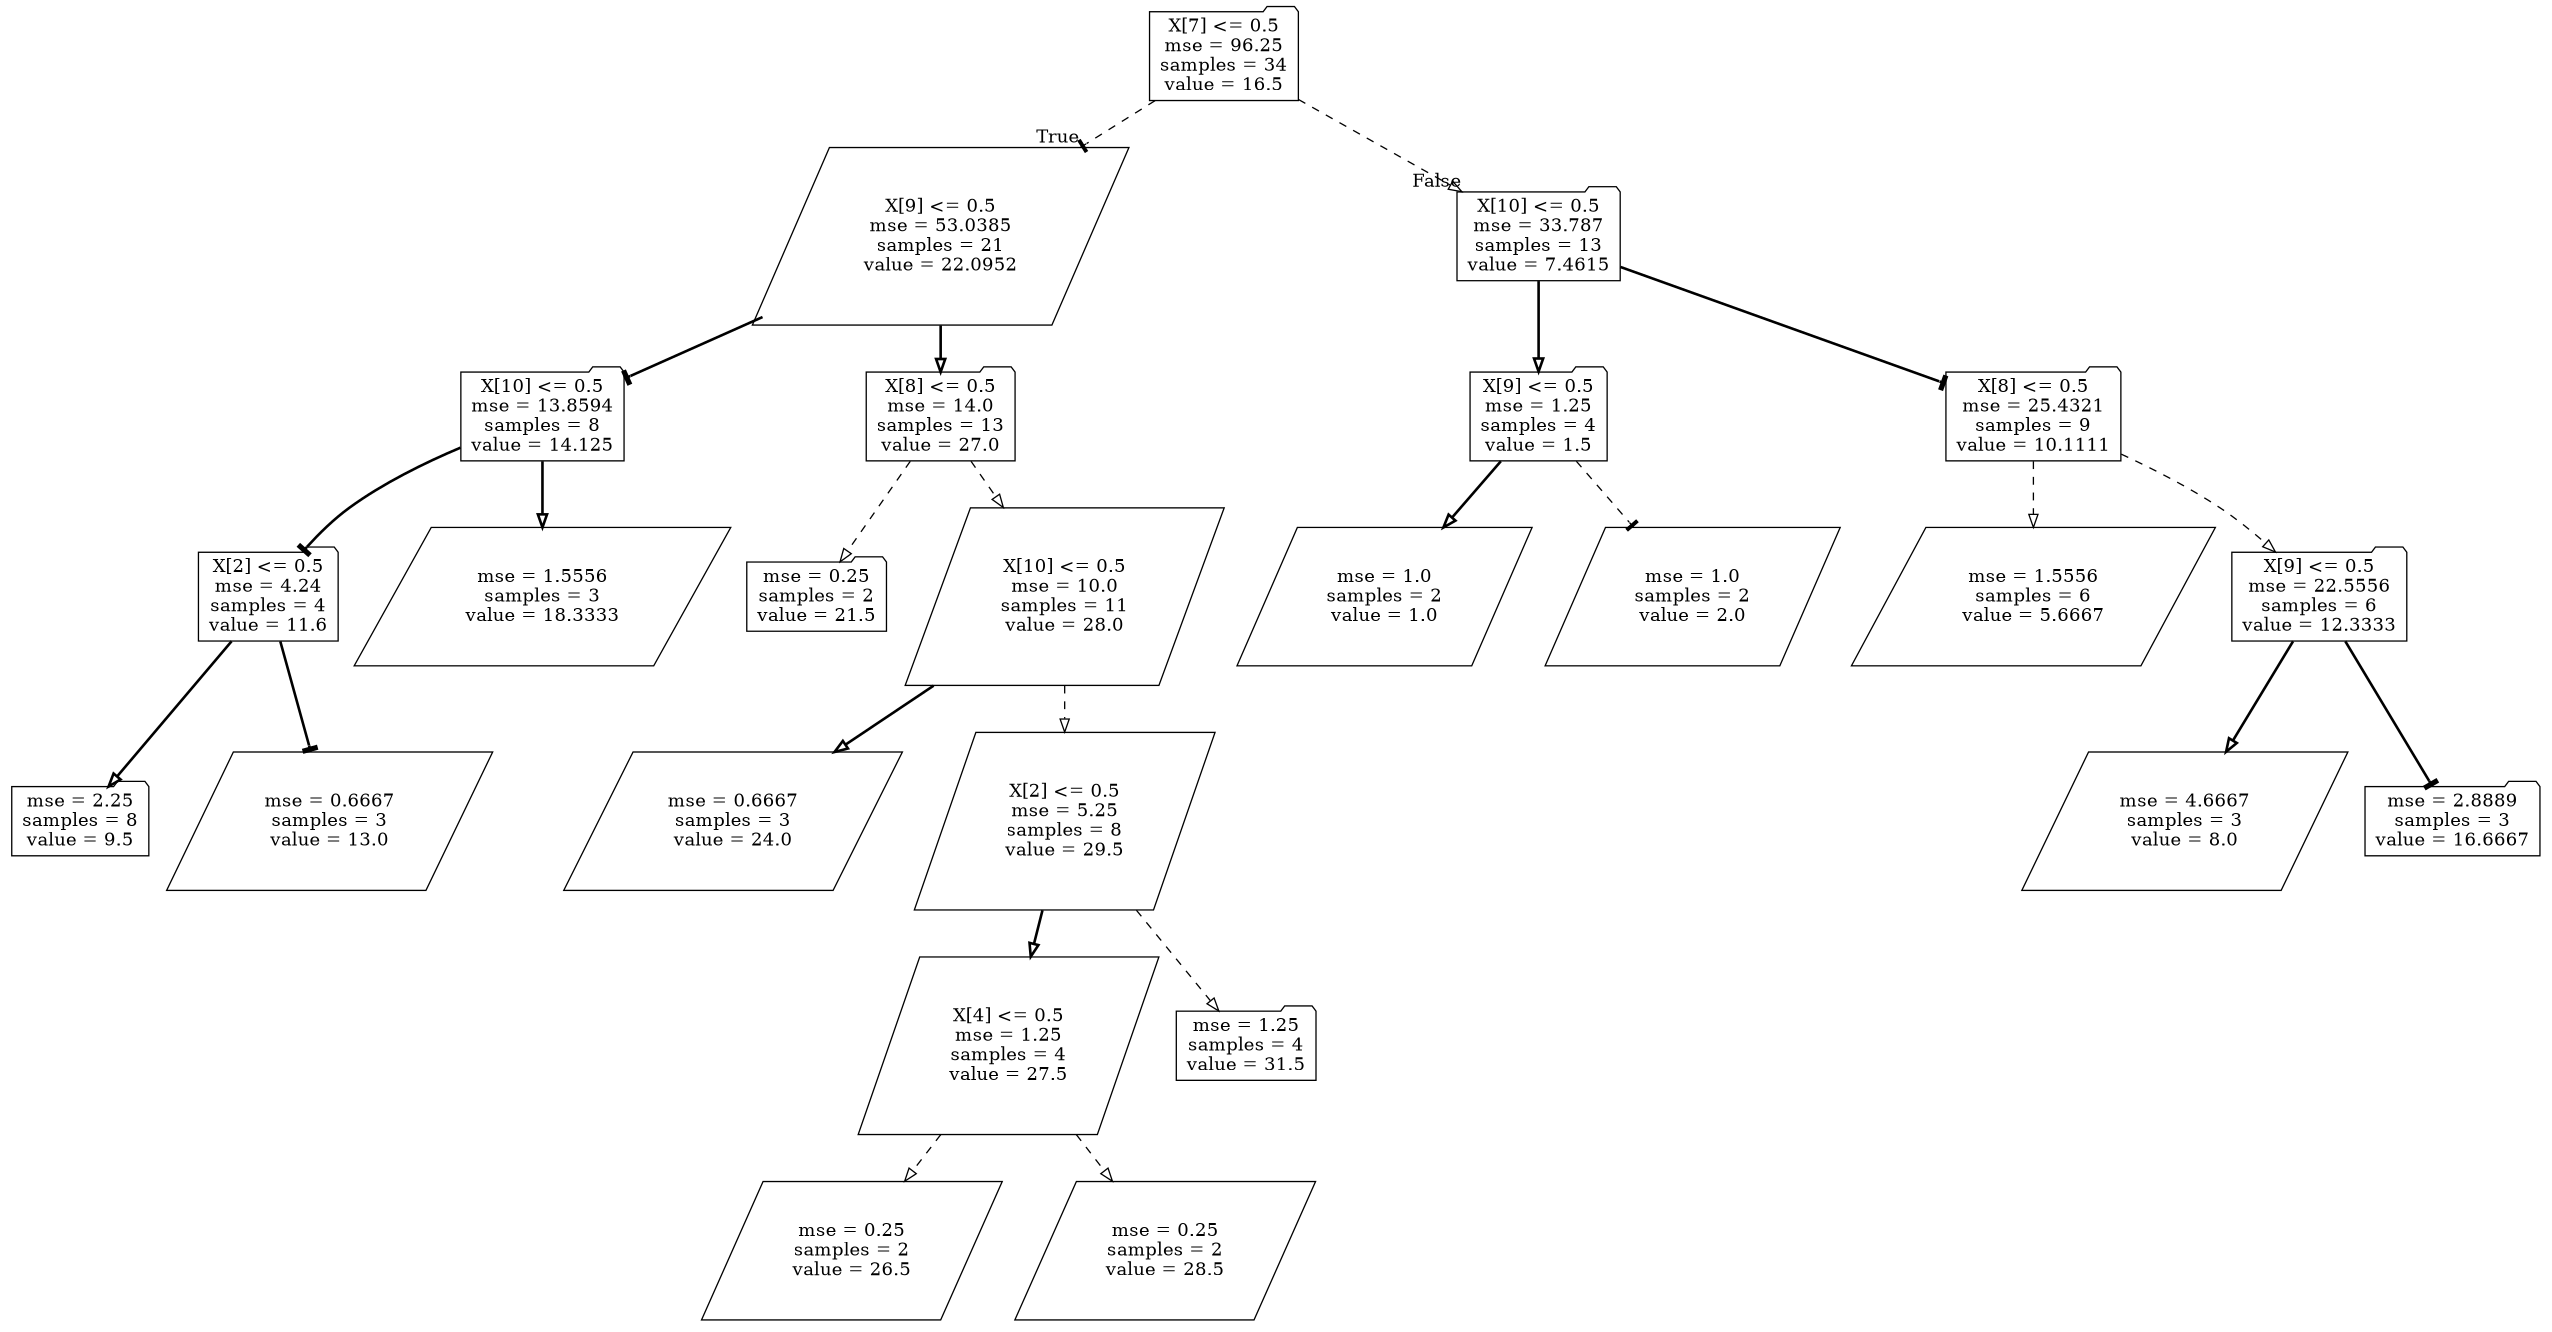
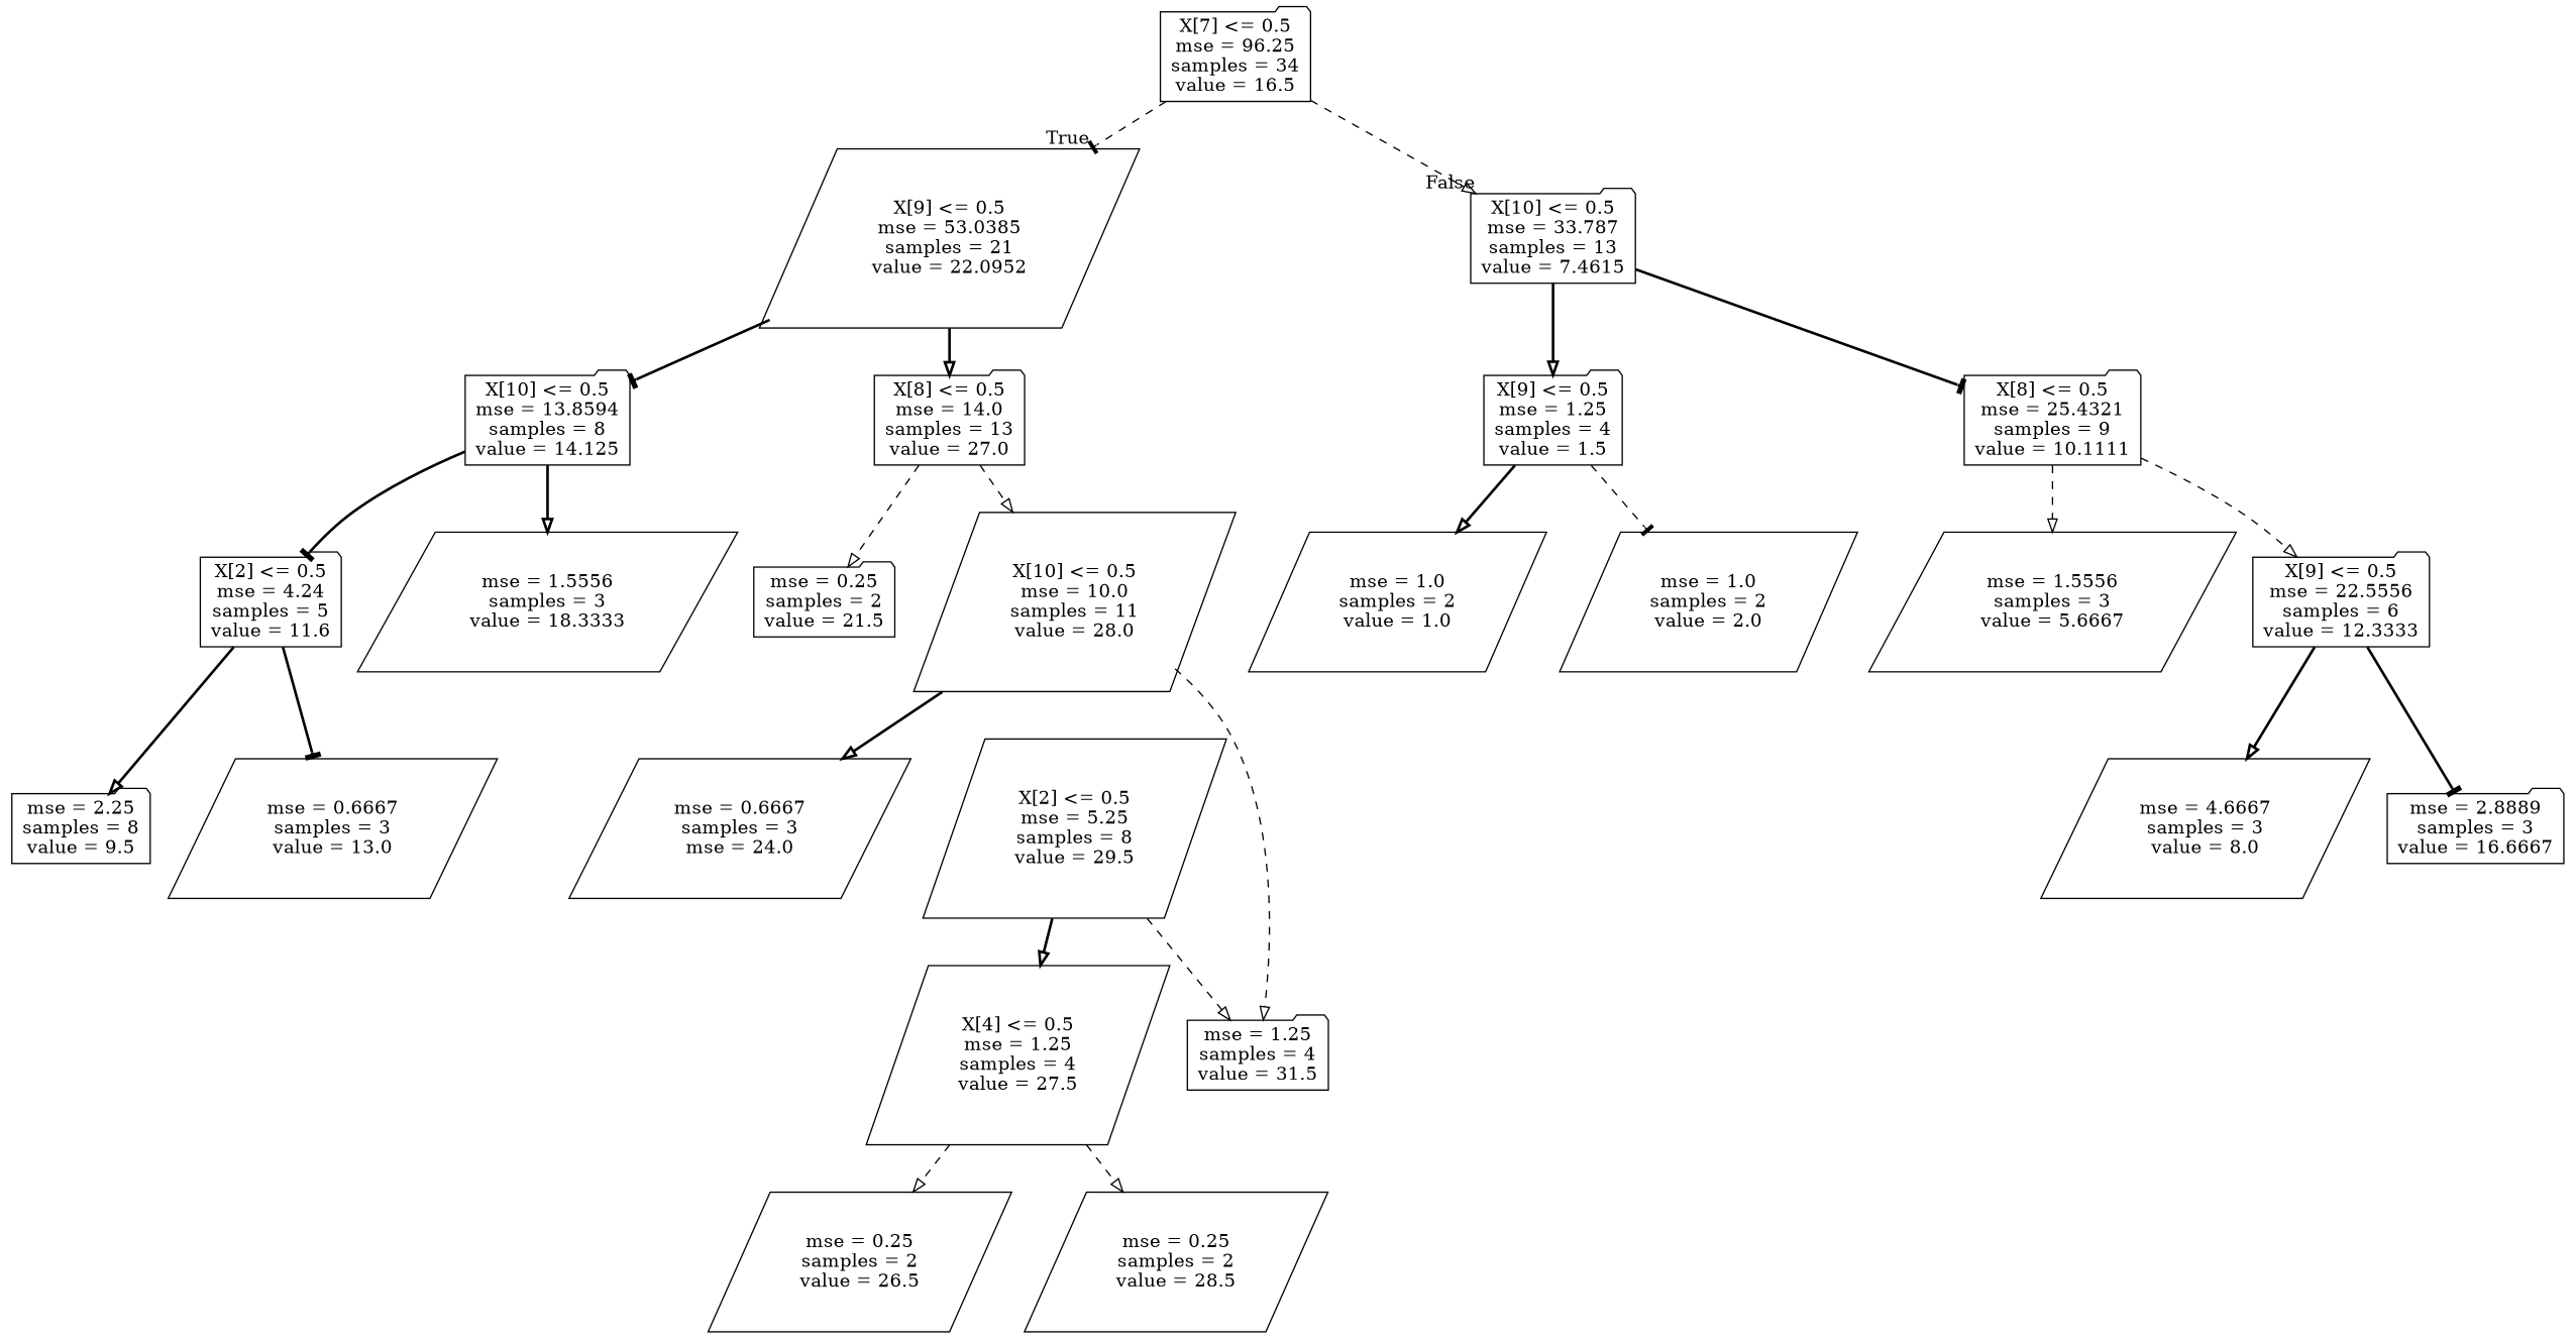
  digraph {
    node [shape=parallelogram]
    edge [arrowhead=onormal style=bold]
    n1 [label="X[7] <= 0.5\nmse = 96.25\nsamples = 34\nvalue = 16.5" shape=folder]
    n2 [label="X[9] <= 0.5\nmse = 53.0385\nsamples = 21\nvalue = 22.0952"]
    n3 [label="X[10] <= 0.5\nmse = 33.787\nsamples = 13\nvalue = 7.4615" shape=folder]
    n4 [label="X[10] <= 0.5\nmse = 13.8594\nsamples = 8\nvalue = 14.125" shape=folder]
    n5 [label="X[8] <= 0.5\nmse = 14.0\nsamples = 13\nvalue = 27.0" shape=folder]
    n6 [label="X[9] <= 0.5\nmse = 1.25\nsamples = 4\nvalue = 1.5" shape=folder]
    n7 [label="X[8] <= 0.5\nmse = 25.4321\nsamples = 9\nvalue = 10.1111" shape=folder]
-   n8 [label="X[2] <= 0.5\nmse = 4.24\nsamples = 4\nvalue = 11.6" shape=folder]
+   n8 [label="X[2] <= 0.5\nmse = 4.24\nsamples = 5\nvalue = 11.6" shape=folder]
    n9 [label="mse = 1.5556\nsamples = 3\nvalue = 18.3333"]
    n10 [label="mse = 0.25\nsamples = 2\nvalue = 21.5" shape=folder]
    n11 [label="X[10] <= 0.5\nmse = 10.0\nsamples = 11\nvalue = 28.0"]
    n12 [label="mse = 2.25\nsamples = 8\nvalue = 9.5" shape=folder]
    n13 [label="mse = 0.6667\nsamples = 3\nvalue = 13.0"]
-   n14 [label="mse = 0.6667\nsamples = 3\nvalue = 24.0"]
+   n14 [label="mse = 0.6667\nsamples = 3\nmse = 24.0"]
    n15 [label="X[2] <= 0.5\nmse = 5.25\nsamples = 8\nvalue = 29.5"]
    n16 [label="X[4] <= 0.5\nmse = 1.25\nsamples = 4\nvalue = 27.5"]
    n17 [label="mse = 1.25\nsamples = 4\nvalue = 31.5" shape=folder]
    n18 [label="mse = 0.25\nsamples = 2\nvalue = 26.5"]
    n19 [label="mse = 0.25\nsamples = 2\nvalue = 28.5"]
    n20 [label="mse = 1.0\nsamples = 2\nvalue = 1.0"]
    n21 [label="mse = 1.0\nsamples = 2\nvalue = 2.0"]
-   n22 [label="mse = 1.5556\nsamples = 6\nvalue = 5.6667"]
+   n22 [label="mse = 1.5556\nsamples = 3\nvalue = 5.6667"]
    n23 [label="X[9] <= 0.5\nmse = 22.5556\nsamples = 6\nvalue = 12.3333" shape=folder]
    n24 [label="mse = 4.6667\nsamples = 3\nvalue = 8.0"]
    n25 [label="mse = 2.8889\nsamples = 3\nvalue = 16.6667" shape=folder]
    n1 -> n2 [arrowhead=tee headlabel=True labelangle=45 labeldistance=2.5 style=dashed]
    n1 -> n3 [headlabel=False labelangle=-45 labeldistance=2.5 style=dashed]
    n2 -> n4 [arrowhead=tee]
    n2 -> n5
    n3 -> n6
    n3 -> n7 [arrowhead=tee]
    n4 -> n8 [arrowhead=tee]
    n4 -> n9
    n5 -> n10 [style=dashed]
    n5 -> n11 [style=dashed]
    n6 -> n20
    n6 -> n21 [arrowhead=tee style=dashed]
    n7 -> n22 [style=dashed]
    n7 -> n23 [style=dashed]
    n8 -> n12
    n8 -> n13 [arrowhead=tee]
    n11 -> n14
-   n11 -> n15 [style=dashed]
+   n11 -> n17 [style=dashed]
    n15 -> n16
    n15 -> n17 [style=dashed]
    n16 -> n18 [style=dashed]
    n16 -> n19 [style=dashed]
    n23 -> n24
    n23 -> n25 [arrowhead=tee]
  }
